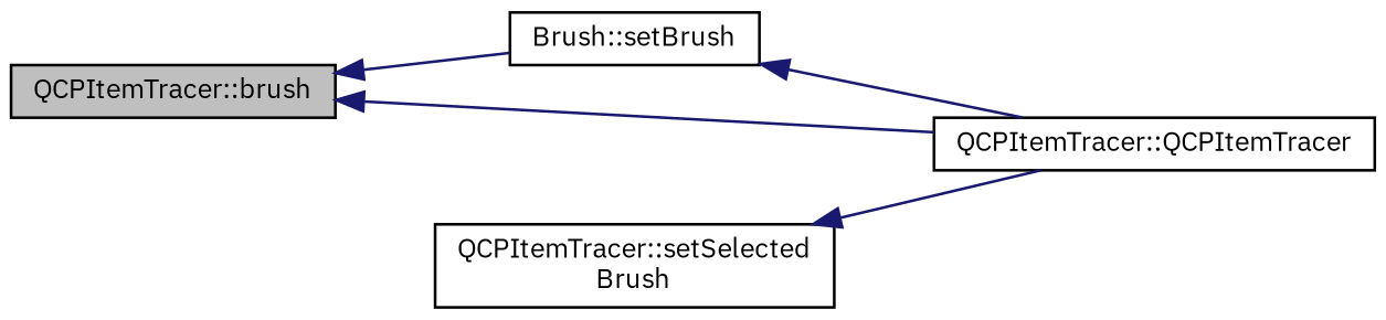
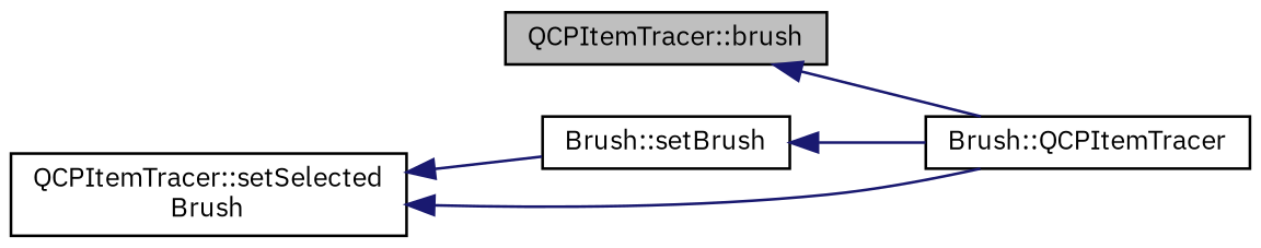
  digraph {
    fontname="IBM Plex Sans"
    rankdir=LR
    node [color=black fillcolor=white fontname="IBM Plex Sans" fontsize=10 shape=record style=filled]
    edge [color=midnightblue dir=back fontname="IBM Plex Sans" fontsize=10 labelfontname=Helvetica labelfontsize=10 style=solid]
    n1 [fillcolor=grey75 fontcolor=black height=0.2 label="QCPItemTracer::brush" width=0.4]
    n2 [height=0.2 label="Brush::setBrush" width=0.4]
-   n3 [height=0.2 label="QCPItemTracer::QCPItemTracer" width=0.4]
+   n3 [height=0.2 label="Brush::QCPItemTracer" width=0.4]
    n4 [height=0.2 label="QCPItemTracer::setSelected\lBrush" width=0.4]
-   n1 -> n2
+   n4 -> n2
    n1 -> n3
    n2 -> n3
    n4 -> n3
  }
